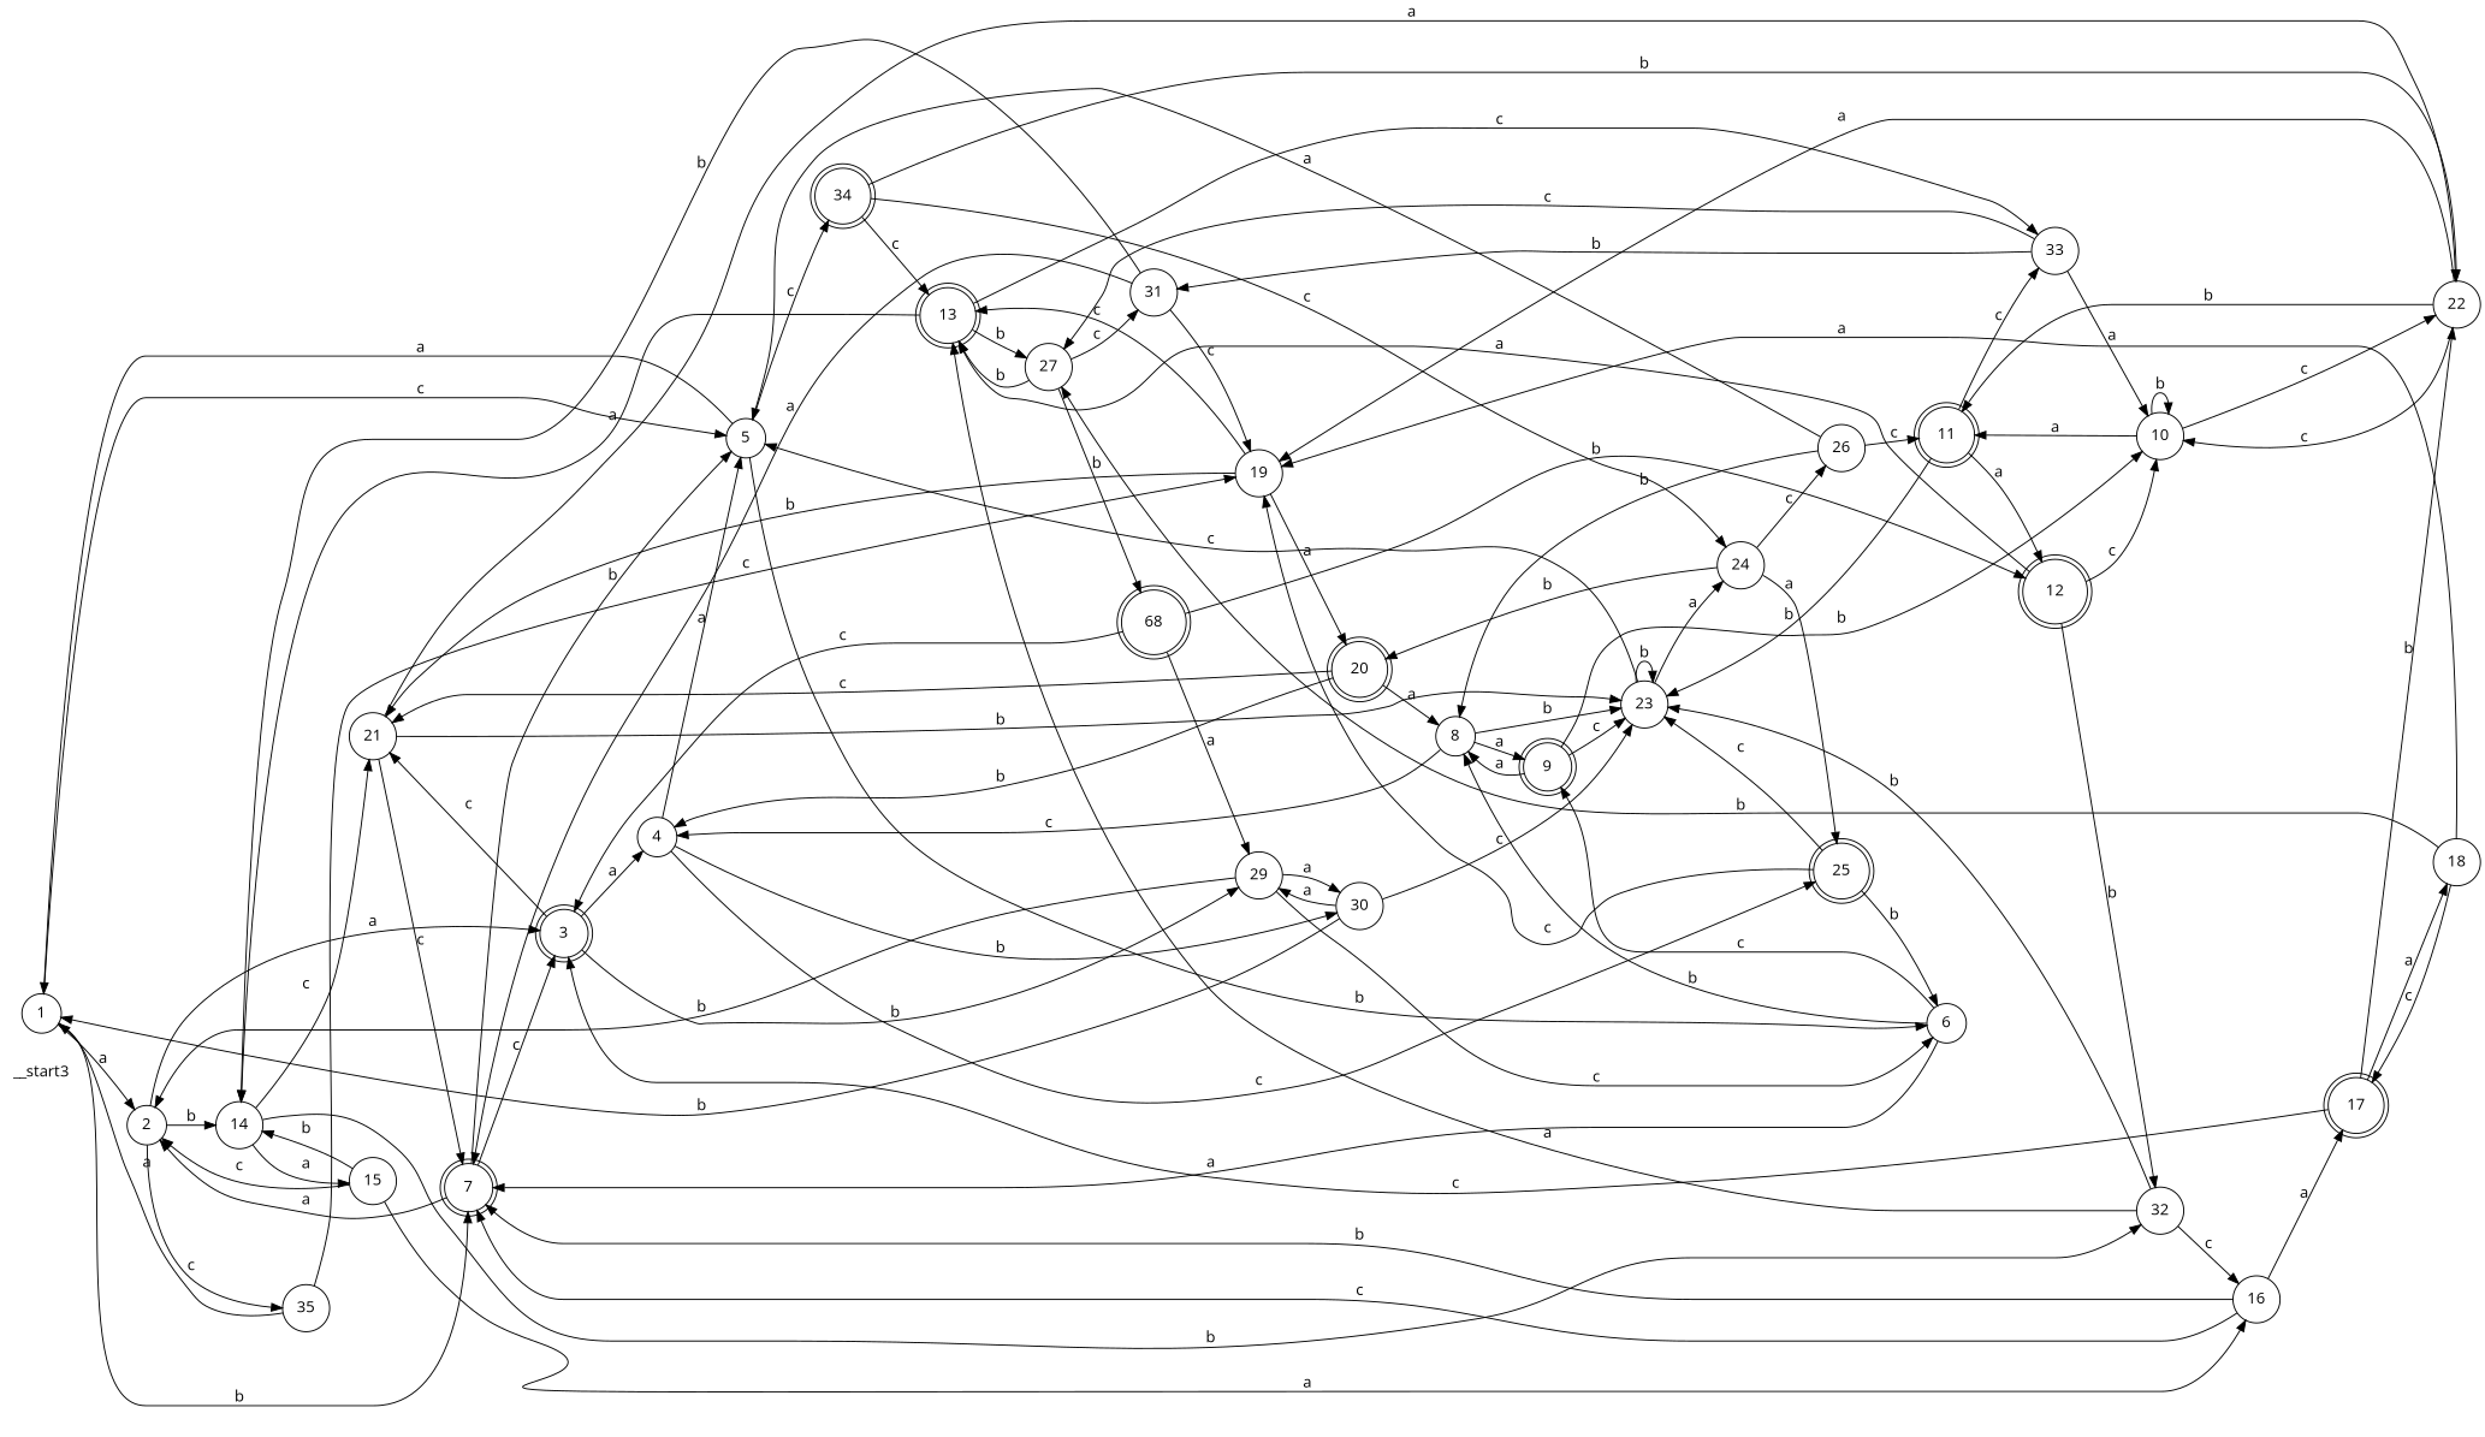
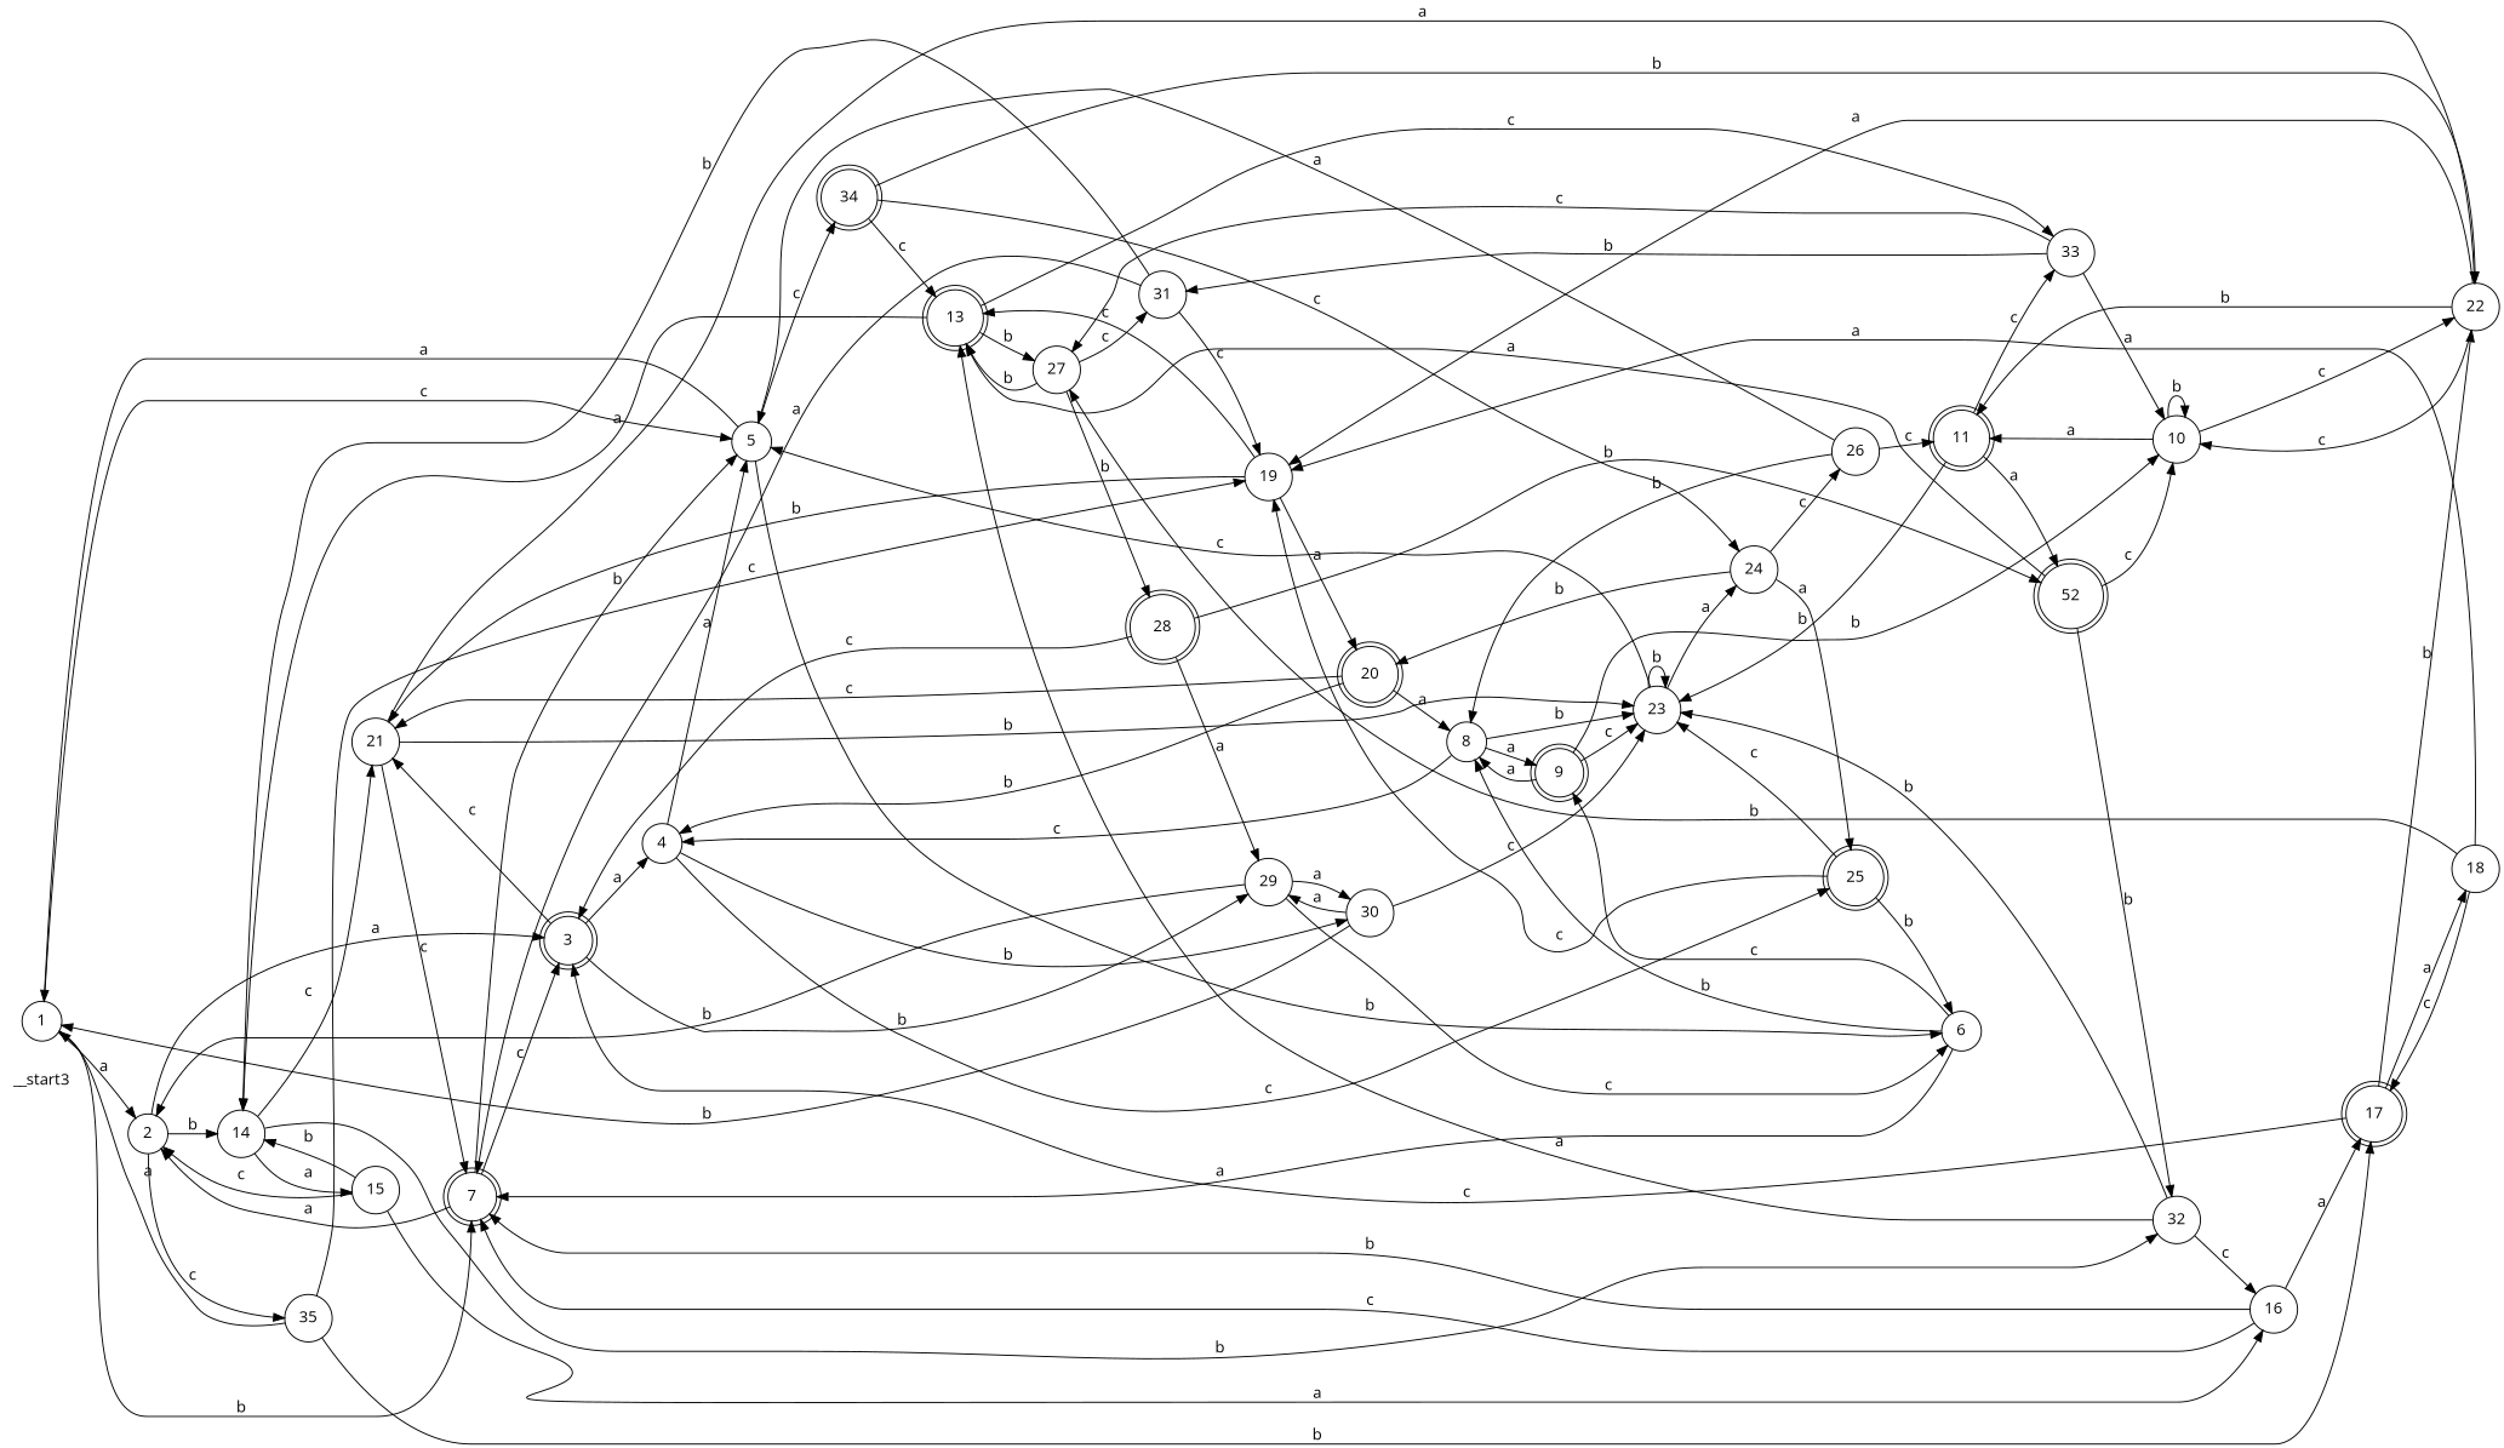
  digraph {
    fontname="Open Sans"
    rankdir=LR
    node [fontname="Open Sans" shape=circle color=black fillcolor=white style=filled]
    edge [fontname="Open Sans"]
    n1 [label=__start3 shape=none color="" fillcolor="" style=""]
    n2 [label=1]
    n3 [label=2]
    n4 [label=5]
    n5 [label=7 shape=doublecircle style="rounded,filled"]
    n6 [label=27]
    n7 [label=31]
    n8 [label=13 shape=doublecircle style="rounded,filled"]
-   n9 [label=68 shape=doublecircle style="rounded,filled"]
+   n9 [label=28 shape=doublecircle style="rounded,filled"]
    n10 [label=14]
    n11 [label=19]
    n12 [label=3 shape=doublecircle style="rounded,filled"]
    n13 [label=35]
    n14 [label=6]
    n15 [label=34 shape=doublecircle style="rounded,filled"]
    n16 [label=4]
    n17 [label=21]
    n18 [label=29]
    n19 [label=32]
    n20 [label=15]
    n21 [label=17 shape=doublecircle style="rounded,filled"]
    n22 [label=25 shape=doublecircle style="rounded,filled"]
    n23 [label=30]
    n24 [label=23]
    n25 [label=22]
    n26 [label=8]
    n27 [label=9 shape=doublecircle style="rounded,filled"]
    n28 [label=24]
    n29 [label=10]
    n30 [label=11 shape=doublecircle style="rounded,filled"]
-   n31 [label=12 shape=doublecircle style="rounded,filled"]
+   n31 [label=52 shape=doublecircle style="rounded,filled"]
    n32 [label=33]
    n33 [label=16]
    n34 [label=18]
    n35 [label=20 shape=doublecircle style="rounded,filled"]
    n36 [label=26]
    n2 -> n3 [label=a]
    n2 -> n4 [label=c]
    n2 -> n5 [label=b]
    n3 -> n10 [label=b]
    n3 -> n12 [label=a]
    n3 -> n13 [label=c]
    n4 -> n2 [label=a]
    n4 -> n14 [label=b]
    n4 -> n15 [label=c]
    n5 -> n3 [label=a]
    n5 -> n4 [label=b]
    n5 -> n12 [label=c]
    n6 -> n7 [label=c]
    n6 -> n8 [label=b]
    n6 -> n9 [label=b]
    n7 -> n5 [label=a]
    n7 -> n10 [label=b]
    n7 -> n11 [label=c]
    n8 -> n6 [label=b]
    n8 -> n10 [label=a]
    n8 -> n32 [label=c]
    n9 -> n12 [label=c]
    n9 -> n18 [label=a]
    n9 -> n31 [label=b]
    n10 -> n17 [label=c]
    n10 -> n19 [label=b]
    n10 -> n20 [label=a]
    n11 -> n8 [label=c]
    n11 -> n17 [label=b]
    n11 -> n35 [label=a]
    n12 -> n16 [label=a]
    n12 -> n17 [label=c]
    n12 -> n18 [label=b]
    n13 -> n2 [label=a]
    n13 -> n11 [label=c]
+   n13 -> n21 [label=b]
    n14 -> n5 [label=a]
    n14 -> n26 [label=b]
    n14 -> n27 [label=c]
    n15 -> n8 [label=c]
    n15 -> n25 [label=b]
    n15 -> n28 [label=c]
    n16 -> n4 [label=a]
    n16 -> n22 [label=c]
    n16 -> n23 [label=b]
    n17 -> n5 [label=c]
    n17 -> n24 [label=b]
    n17 -> n25 [label=a]
    n18 -> n3 [label=b]
    n18 -> n14 [label=c]
    n18 -> n23 [label=a]
    n19 -> n8 [label=a]
    n19 -> n24 [label=b]
    n19 -> n33 [label=c]
    n20 -> n3 [label=c]
    n20 -> n10 [label=b]
    n20 -> n33 [label=a]
    n21 -> n12 [label=c]
    n21 -> n25 [label=b]
    n21 -> n34 [label=a]
    n22 -> n11 [label=c]
    n22 -> n14 [label=b]
    n22 -> n24 [label=c]
    n23 -> n2 [label=b]
    n23 -> n18 [label=a]
    n23 -> n24 [label=c]
    n24 -> n4 [label=c]
    n24 -> n24 [label=b]
    n24 -> n28 [label=a]
    n25 -> n11 [label=a]
    n25 -> n29 [label=c]
    n25 -> n30 [label=b]
    n26 -> n16 [label=c]
    n26 -> n24 [label=b]
    n26 -> n27 [label=a]
    n27 -> n24 [label=c]
    n27 -> n26 [label=a]
    n27 -> n29 [label=b]
    n28 -> n22 [label=a]
    n28 -> n35 [label=b]
    n28 -> n36 [label=c]
    n29 -> n25 [label=c]
    n29 -> n29 [label=b]
    n29 -> n30 [label=a]
    n30 -> n24 [label=b]
    n30 -> n31 [label=a]
    n30 -> n32 [label=c]
    n31 -> n8 [label=a]
    n31 -> n19 [label=b]
    n31 -> n29 [label=c]
    n32 -> n6 [label=c]
    n32 -> n7 [label=b]
    n32 -> n29 [label=a]
    n33 -> n5 [label=b]
    n33 -> n5 [label=c]
    n33 -> n21 [label=a]
    n34 -> n6 [label=b]
    n34 -> n11 [label=a]
    n34 -> n21 [label=c]
    n35 -> n16 [label=b]
    n35 -> n17 [label=c]
    n35 -> n26 [label=a]
    n36 -> n4 [label=a]
    n36 -> n26 [label=b]
    n36 -> n30 [label=c]
  }
